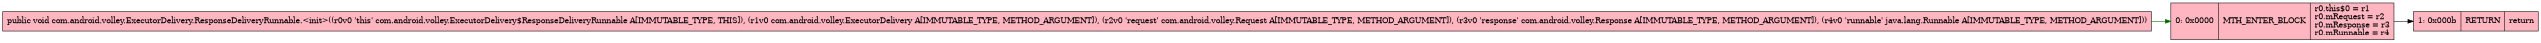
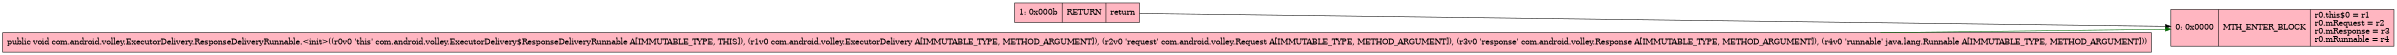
  digraph {
    rankdir=LR
    node [shape=record style=filled fillcolor=lightpink]
    n1 [label="{0\:\ 0x0000|MTH_ENTER_BLOCK\l|r0.this$0 = r1\lr0.mRequest = r2\lr0.mResponse = r3\lr0.mRunnable = r4\l}"]
    n2 [label="{1\:\ 0x000b|RETURN\l|return\l}"]
    n3 [label="{public void com.android.volley.ExecutorDelivery.ResponseDeliveryRunnable.\<init\>((r0v0 'this' com.android.volley.ExecutorDelivery$ResponseDeliveryRunnable A[IMMUTABLE_TYPE, THIS]), (r1v0 com.android.volley.ExecutorDelivery A[IMMUTABLE_TYPE, METHOD_ARGUMENT]), (r2v0 'request' com.android.volley.Request A[IMMUTABLE_TYPE, METHOD_ARGUMENT]), (r3v0 'response' com.android.volley.Response A[IMMUTABLE_TYPE, METHOD_ARGUMENT]), (r4v0 'runnable' java.lang.Runnable A[IMMUTABLE_TYPE, METHOD_ARGUMENT])) }"]
-   n1 -> n2 [color=black]
+   n2 -> n1 [color=black]
    n3 -> n1 [color=darkgreen]
  }
